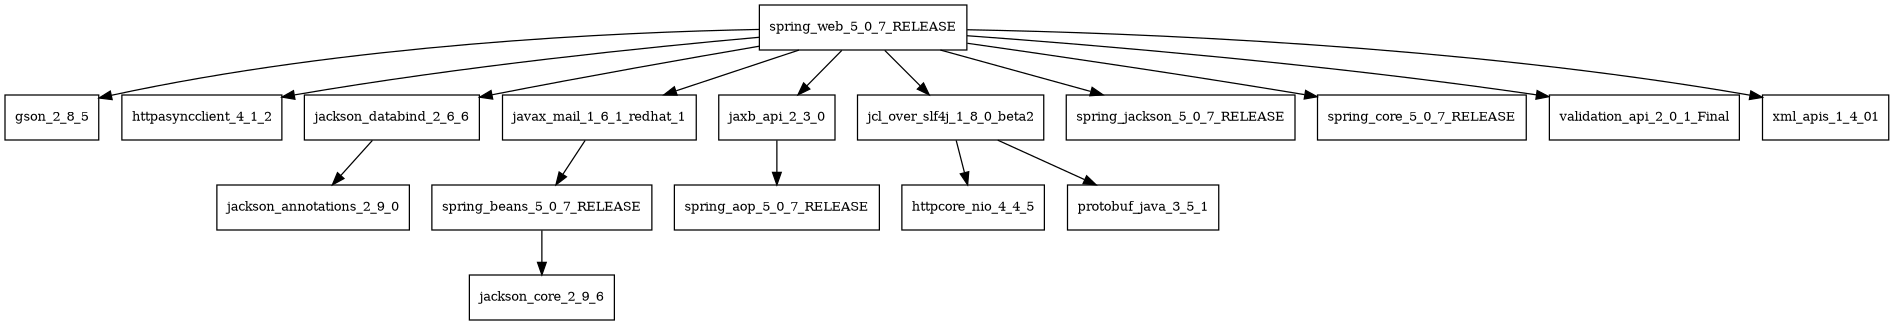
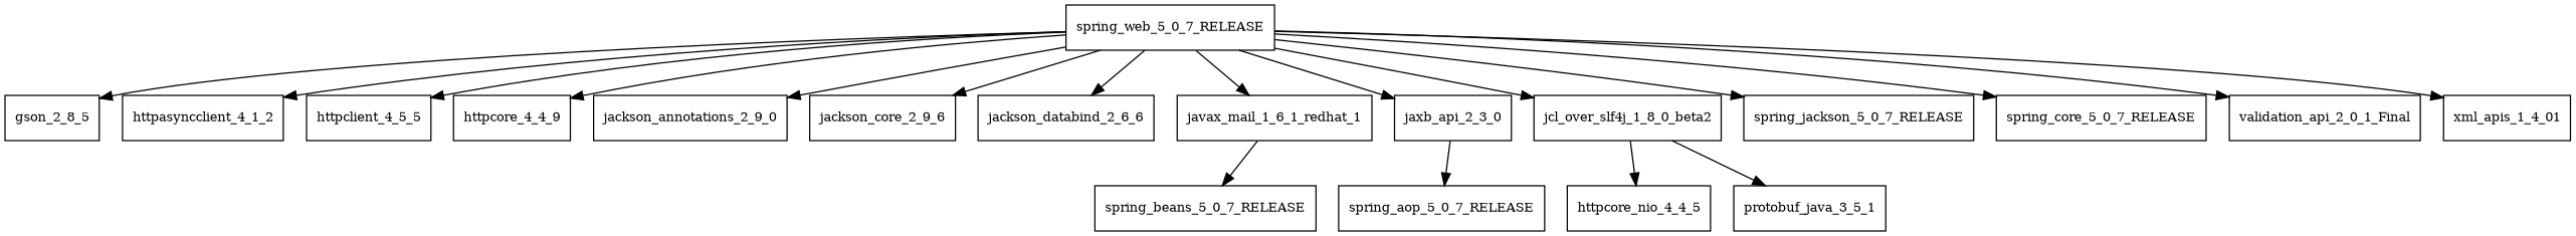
  digraph {
    node [fontsize=10.0 shape=box]
    spring_web_5_0_7_RELEASE
    gson_2_8_5
    httpasyncclient_4_1_2
+   httpclient_4_5_5
+   httpcore_4_4_9
    jackson_annotations_2_9_0
    jackson_core_2_9_6
    n8 [label=jackson_databind_2_6_6]
    javax_mail_1_6_1_redhat_1
    jaxb_api_2_3_0
    jcl_over_slf4j_1_8_0_beta2
    n12 [label=spring_jackson_5_0_7_RELEASE]
    spring_core_5_0_7_RELEASE
    validation_api_2_0_1_Final
    xml_apis_1_4_01
    spring_beans_5_0_7_RELEASE
    spring_aop_5_0_7_RELEASE
    httpcore_nio_4_4_5
    protobuf_java_3_5_1
    spring_web_5_0_7_RELEASE -> gson_2_8_5
    spring_web_5_0_7_RELEASE -> httpasyncclient_4_1_2
-   n8 -> jackson_annotations_2_9_0
-   spring_beans_5_0_7_RELEASE -> jackson_core_2_9_6
+   spring_web_5_0_7_RELEASE -> httpclient_4_5_5
+   spring_web_5_0_7_RELEASE -> httpcore_4_4_9
+   spring_web_5_0_7_RELEASE -> jackson_annotations_2_9_0
+   spring_web_5_0_7_RELEASE -> jackson_core_2_9_6
    spring_web_5_0_7_RELEASE -> n8
    spring_web_5_0_7_RELEASE -> javax_mail_1_6_1_redhat_1
    spring_web_5_0_7_RELEASE -> jaxb_api_2_3_0
    spring_web_5_0_7_RELEASE -> jcl_over_slf4j_1_8_0_beta2
    spring_web_5_0_7_RELEASE -> n12
    spring_web_5_0_7_RELEASE -> spring_core_5_0_7_RELEASE
    spring_web_5_0_7_RELEASE -> validation_api_2_0_1_Final
    spring_web_5_0_7_RELEASE -> xml_apis_1_4_01
    javax_mail_1_6_1_redhat_1 -> spring_beans_5_0_7_RELEASE
    jaxb_api_2_3_0 -> spring_aop_5_0_7_RELEASE
    jcl_over_slf4j_1_8_0_beta2 -> httpcore_nio_4_4_5
    jcl_over_slf4j_1_8_0_beta2 -> protobuf_java_3_5_1
  }
